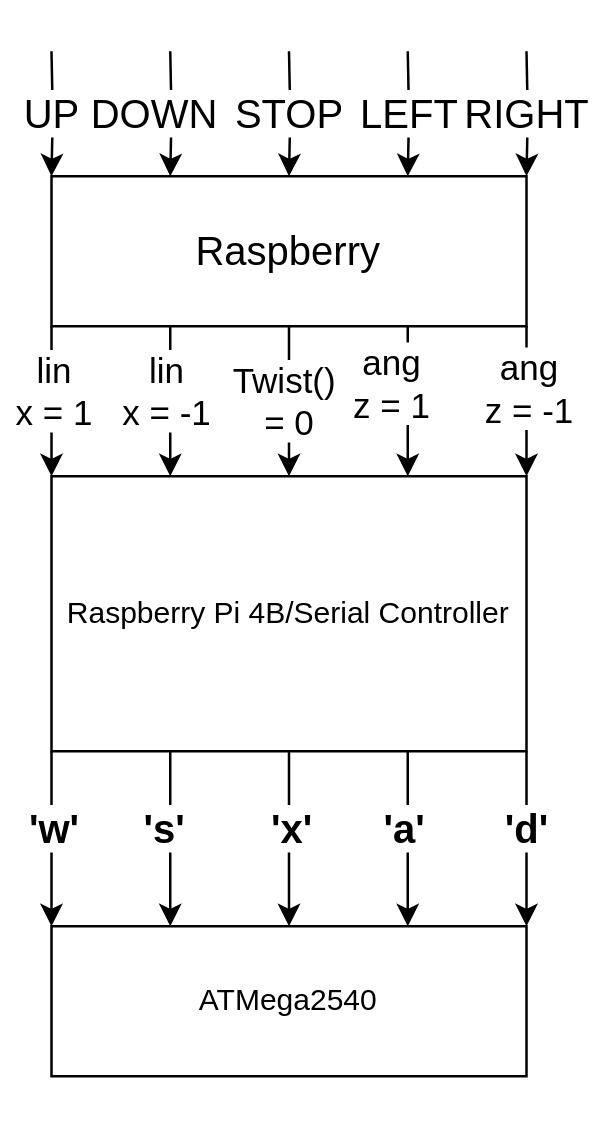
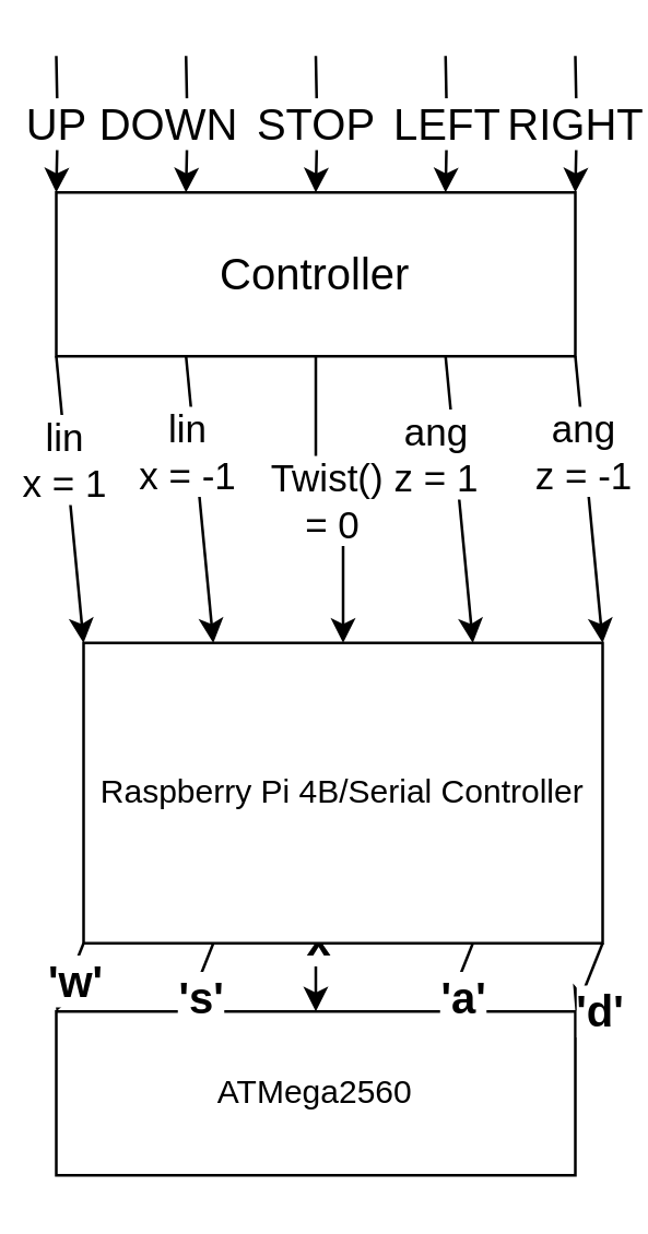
  <mxCell id="0" />
  <mxCell id="1" parent="0" />
  <mxCell id="2" style="edgeStyle=orthogonalEdgeStyle;rounded=0;orthogonalLoop=1;jettySize=auto;html=1;exitX=1;exitY=0.5;exitDx=0;exitDy=0;entryX=0.5;entryY=0;entryDx=0;entryDy=0;fontSize=14;" edge="1" parent="1" source="4" target="5"><mxGeometry relative="1" as="geometry" /></mxCell>
  <mxCell id="3" value="&lt;font style=&quot;font-size: 16px&quot;&gt;&lt;b&gt;'x'&lt;/b&gt;&lt;/font&gt;" style="edgeLabel;html=1;align=center;verticalAlign=middle;resizable=0;points=[];fontSize=14;" vertex="1" connectable="0" parent="2"><mxGeometry x="0.271" y="1" relative="1" as="geometry"><mxPoint x="-1" y="-14" as="offset" /></mxGeometry></mxCell>
- <mxCell id="4" value="Raspberry Pi 4B/Serial Controller" style="rounded=0;whiteSpace=wrap;html=1;direction=south;" vertex="1" parent="1"><mxGeometry x="20" y="190" width="190" height="110" as="geometry" /></mxCell>
- <mxCell id="5" value="ATMega2540" style="rounded=0;whiteSpace=wrap;html=1;" vertex="1" parent="1"><mxGeometry x="20" y="370" width="190" height="60" as="geometry" /></mxCell>
+ <mxCell id="4" value="Raspberry Pi 4B/Serial Controller" style="rounded=0;whiteSpace=wrap;html=1;direction=south;" vertex="1" parent="1"><mxGeometry x="30" y="235" width="190" height="110" as="geometry" /></mxCell>
+ <mxCell id="5" value="ATMega2560" style="rounded=0;whiteSpace=wrap;html=1;" vertex="1" parent="1"><mxGeometry x="20" y="370" width="190" height="60" as="geometry" /></mxCell>
  <mxCell id="6" value="" style="endArrow=classic;html=1;rounded=0;exitX=1;exitY=0;exitDx=0;exitDy=0;entryX=1;entryY=0;entryDx=0;entryDy=0;" edge="1" parent="1" source="4" target="5"><mxGeometry width="50" height="50" relative="1" as="geometry"><mxPoint x="-60" y="540" as="sourcePoint" /><mxPoint x="120" y="450" as="targetPoint" /></mxGeometry></mxCell>
  <mxCell id="7" value="'d'" style="edgeLabel;html=1;align=center;verticalAlign=middle;resizable=0;points=[];fontSize=16;fontStyle=1" vertex="1" connectable="0" parent="6"><mxGeometry x="-0.751" y="3" relative="1" as="geometry"><mxPoint x="-3" y="21" as="offset" /></mxGeometry></mxCell>
  <mxCell id="8" value="" style="endArrow=classic;html=1;rounded=0;entryX=0.75;entryY=0;entryDx=0;entryDy=0;exitX=1;exitY=0.25;exitDx=0;exitDy=0;" edge="1" parent="1" source="4" target="5"><mxGeometry width="50" height="50" relative="1" as="geometry"><mxPoint x="-60" y="540" as="sourcePoint" /><mxPoint x="120" y="450" as="targetPoint" /></mxGeometry></mxCell>
  <mxCell id="9" value="'a'" style="edgeLabel;html=1;align=center;verticalAlign=middle;resizable=0;points=[];fontSize=16;fontStyle=1" vertex="1" connectable="0" parent="8"><mxGeometry x="-0.566" y="-4" relative="1" as="geometry"><mxPoint x="2" y="15" as="offset" /></mxGeometry></mxCell>
  <mxCell id="10" value="" style="endArrow=classic;html=1;rounded=0;entryX=0.25;entryY=0;entryDx=0;entryDy=0;exitX=1;exitY=0.75;exitDx=0;exitDy=0;" edge="1" parent="1" source="4" target="5"><mxGeometry width="50" height="50" relative="1" as="geometry"><mxPoint x="30" y="510" as="sourcePoint" /><mxPoint x="120" y="450" as="targetPoint" /></mxGeometry></mxCell>
  <mxCell id="11" value="'s'" style="edgeLabel;html=1;align=center;verticalAlign=middle;resizable=0;points=[];fontSize=16;fontStyle=1" vertex="1" connectable="0" parent="10"><mxGeometry x="-0.529" y="-1" relative="1" as="geometry"><mxPoint x="-2" y="14" as="offset" /></mxGeometry></mxCell>
  <mxCell id="12" value="" style="endArrow=classic;html=1;rounded=0;exitX=1;exitY=1;exitDx=0;exitDy=0;entryX=0;entryY=0;entryDx=0;entryDy=0;" edge="1" parent="1" source="4" target="5"><mxGeometry width="50" height="50" relative="1" as="geometry"><mxPoint x="-420" y="560" as="sourcePoint" /><mxPoint x="120" y="450" as="targetPoint" /></mxGeometry></mxCell>
  <mxCell id="13" value="&lt;span style=&quot;font-size: 16px&quot;&gt;'w'&lt;/span&gt;" style="edgeLabel;html=1;align=center;verticalAlign=middle;resizable=0;points=[];fontStyle=1" vertex="1" connectable="0" parent="12"><mxGeometry x="-0.238" y="2" relative="1" as="geometry"><mxPoint x="-2" y="3" as="offset" /></mxGeometry></mxCell>
  <mxCell id="14" value="Twist()&amp;nbsp;&lt;br&gt;= 0" style="edgeStyle=orthogonalEdgeStyle;rounded=0;orthogonalLoop=1;jettySize=auto;html=1;exitX=0.5;exitY=1;exitDx=0;exitDy=0;entryX=0;entryY=0.5;entryDx=0;entryDy=0;fontSize=14;" edge="1" parent="1" source="15" target="4"><mxGeometry relative="1" as="geometry"><mxPoint as="offset" /></mxGeometry></mxCell>
- <mxCell id="15" value="Raspberry" style="rounded=0;whiteSpace=wrap;html=1;fontSize=16;" vertex="1" parent="1"><mxGeometry x="20" y="70" width="190" height="60" as="geometry" /></mxCell>
+ <mxCell id="15" value="Controller" style="rounded=0;whiteSpace=wrap;html=1;fontSize=16;" vertex="1" parent="1"><mxGeometry x="20" y="70" width="190" height="60" as="geometry" /></mxCell>
  <mxCell id="16" value="" style="endArrow=classic;html=1;rounded=0;fontSize=16;exitX=0;exitY=1;exitDx=0;exitDy=0;entryX=0;entryY=1;entryDx=0;entryDy=0;exitPerimeter=0;" edge="1" parent="1" source="15" target="4"><mxGeometry width="50" height="50" relative="1" as="geometry"><mxPoint x="-80" y="30" as="sourcePoint" /><mxPoint x="100" y="180" as="targetPoint" /></mxGeometry></mxCell>
  <mxCell id="17" value="&lt;font style=&quot;font-size: 14px&quot;&gt;lin&lt;br style=&quot;font-size: 14px&quot;&gt;x = 1&lt;/font&gt;" style="edgeLabel;html=1;align=center;verticalAlign=middle;resizable=0;points=[];fontSize=14;" vertex="1" connectable="0" parent="16"><mxGeometry x="-0.424" y="-1" relative="1" as="geometry"><mxPoint x="1" y="8" as="offset" /></mxGeometry></mxCell>
  <mxCell id="18" value="" style="endArrow=classic;html=1;rounded=0;fontSize=16;entryX=0;entryY=0.75;entryDx=0;entryDy=0;exitX=0.25;exitY=1;exitDx=0;exitDy=0;" edge="1" parent="1" source="15" target="4"><mxGeometry width="50" height="50" relative="1" as="geometry"><mxPoint x="80" y="60" as="sourcePoint" /><mxPoint x="100" y="180" as="targetPoint" /></mxGeometry></mxCell>
  <mxCell id="19" value="lin&lt;br style=&quot;font-size: 14px&quot;&gt;x = -1" style="edgeLabel;html=1;align=center;verticalAlign=middle;resizable=0;points=[];fontSize=14;" vertex="1" connectable="0" parent="18"><mxGeometry x="-0.569" y="4" relative="1" as="geometry"><mxPoint x="-6" y="12" as="offset" /></mxGeometry></mxCell>
  <mxCell id="20" value="" style="endArrow=classic;html=1;rounded=0;fontSize=16;exitX=0.75;exitY=1;exitDx=0;exitDy=0;anchorPointDirection=1;entryX=0;entryY=0.25;entryDx=0;entryDy=0;" edge="1" parent="1" source="15" target="4"><mxGeometry width="50" height="50" relative="1" as="geometry"><mxPoint x="200" y="90" as="sourcePoint" /><mxPoint x="150" y="220" as="targetPoint" /></mxGeometry></mxCell>
  <mxCell id="21" value="ang&lt;br style=&quot;font-size: 14px&quot;&gt;z = 1" style="edgeLabel;html=1;align=center;verticalAlign=middle;resizable=0;points=[];fontSize=14;" vertex="1" connectable="0" parent="20"><mxGeometry x="-0.38" y="2" relative="1" as="geometry"><mxPoint x="-9" y="3" as="offset" /></mxGeometry></mxCell>
  <mxCell id="22" value="" style="endArrow=classic;html=1;rounded=0;fontSize=16;exitX=1;exitY=1;exitDx=0;exitDy=0;entryX=0;entryY=0;entryDx=0;entryDy=0;" edge="1" parent="1" source="15" target="4"><mxGeometry width="50" height="50" relative="1" as="geometry"><mxPoint x="210" y="100" as="sourcePoint" /><mxPoint x="100" y="180" as="targetPoint" /></mxGeometry></mxCell>
  <mxCell id="23" value="ang&lt;br style=&quot;font-size: 14px&quot;&gt;z = -1" style="edgeLabel;html=1;align=center;verticalAlign=middle;resizable=0;points=[];fontSize=14;" vertex="1" connectable="0" parent="22"><mxGeometry x="-0.529" y="2" relative="1" as="geometry"><mxPoint x="-2" y="10" as="offset" /></mxGeometry></mxCell>
  <mxCell id="24" value="UP" style="edgeStyle=orthogonalEdgeStyle;rounded=0;orthogonalLoop=1;jettySize=auto;html=1;exitX=0;exitY=1;exitDx=0;exitDy=0;entryX=0;entryY=0;entryDx=0;entryDy=0;fontSize=16;" edge="1" parent="1" target="15"><mxGeometry relative="1" as="geometry"><mxPoint x="20" y="20" as="sourcePoint" /></mxGeometry></mxCell>
  <mxCell id="25" value="DOWN" style="edgeStyle=orthogonalEdgeStyle;rounded=0;orthogonalLoop=1;jettySize=auto;html=1;exitX=0.25;exitY=1;exitDx=0;exitDy=0;entryX=0.25;entryY=0;entryDx=0;entryDy=0;fontSize=16;" edge="1" parent="1" target="15"><mxGeometry y="-7" relative="1" as="geometry"><mxPoint x="67.5" y="20" as="sourcePoint" /><mxPoint as="offset" /></mxGeometry></mxCell>
  <mxCell id="26" value="STOP" style="edgeStyle=orthogonalEdgeStyle;rounded=0;orthogonalLoop=1;jettySize=auto;html=1;exitX=0.5;exitY=1;exitDx=0;exitDy=0;entryX=0.5;entryY=0;entryDx=0;entryDy=0;fontSize=16;" edge="1" parent="1" target="15"><mxGeometry relative="1" as="geometry"><mxPoint x="115" y="20" as="sourcePoint" /></mxGeometry></mxCell>
  <mxCell id="27" value="LEFT" style="edgeStyle=orthogonalEdgeStyle;rounded=0;orthogonalLoop=1;jettySize=auto;html=1;exitX=0.75;exitY=1;exitDx=0;exitDy=0;entryX=0.75;entryY=0;entryDx=0;entryDy=0;fontSize=16;" edge="1" parent="1" target="15"><mxGeometry relative="1" as="geometry"><mxPoint x="162.5" y="20" as="sourcePoint" /></mxGeometry></mxCell>
  <mxCell id="28" value="RIGHT" style="edgeStyle=orthogonalEdgeStyle;rounded=0;orthogonalLoop=1;jettySize=auto;html=1;exitX=1;exitY=1;exitDx=0;exitDy=0;entryX=1;entryY=0;entryDx=0;entryDy=0;fontSize=16;" edge="1" parent="1" target="15"><mxGeometry relative="1" as="geometry"><mxPoint x="210" y="20" as="sourcePoint" /></mxGeometry></mxCell>
